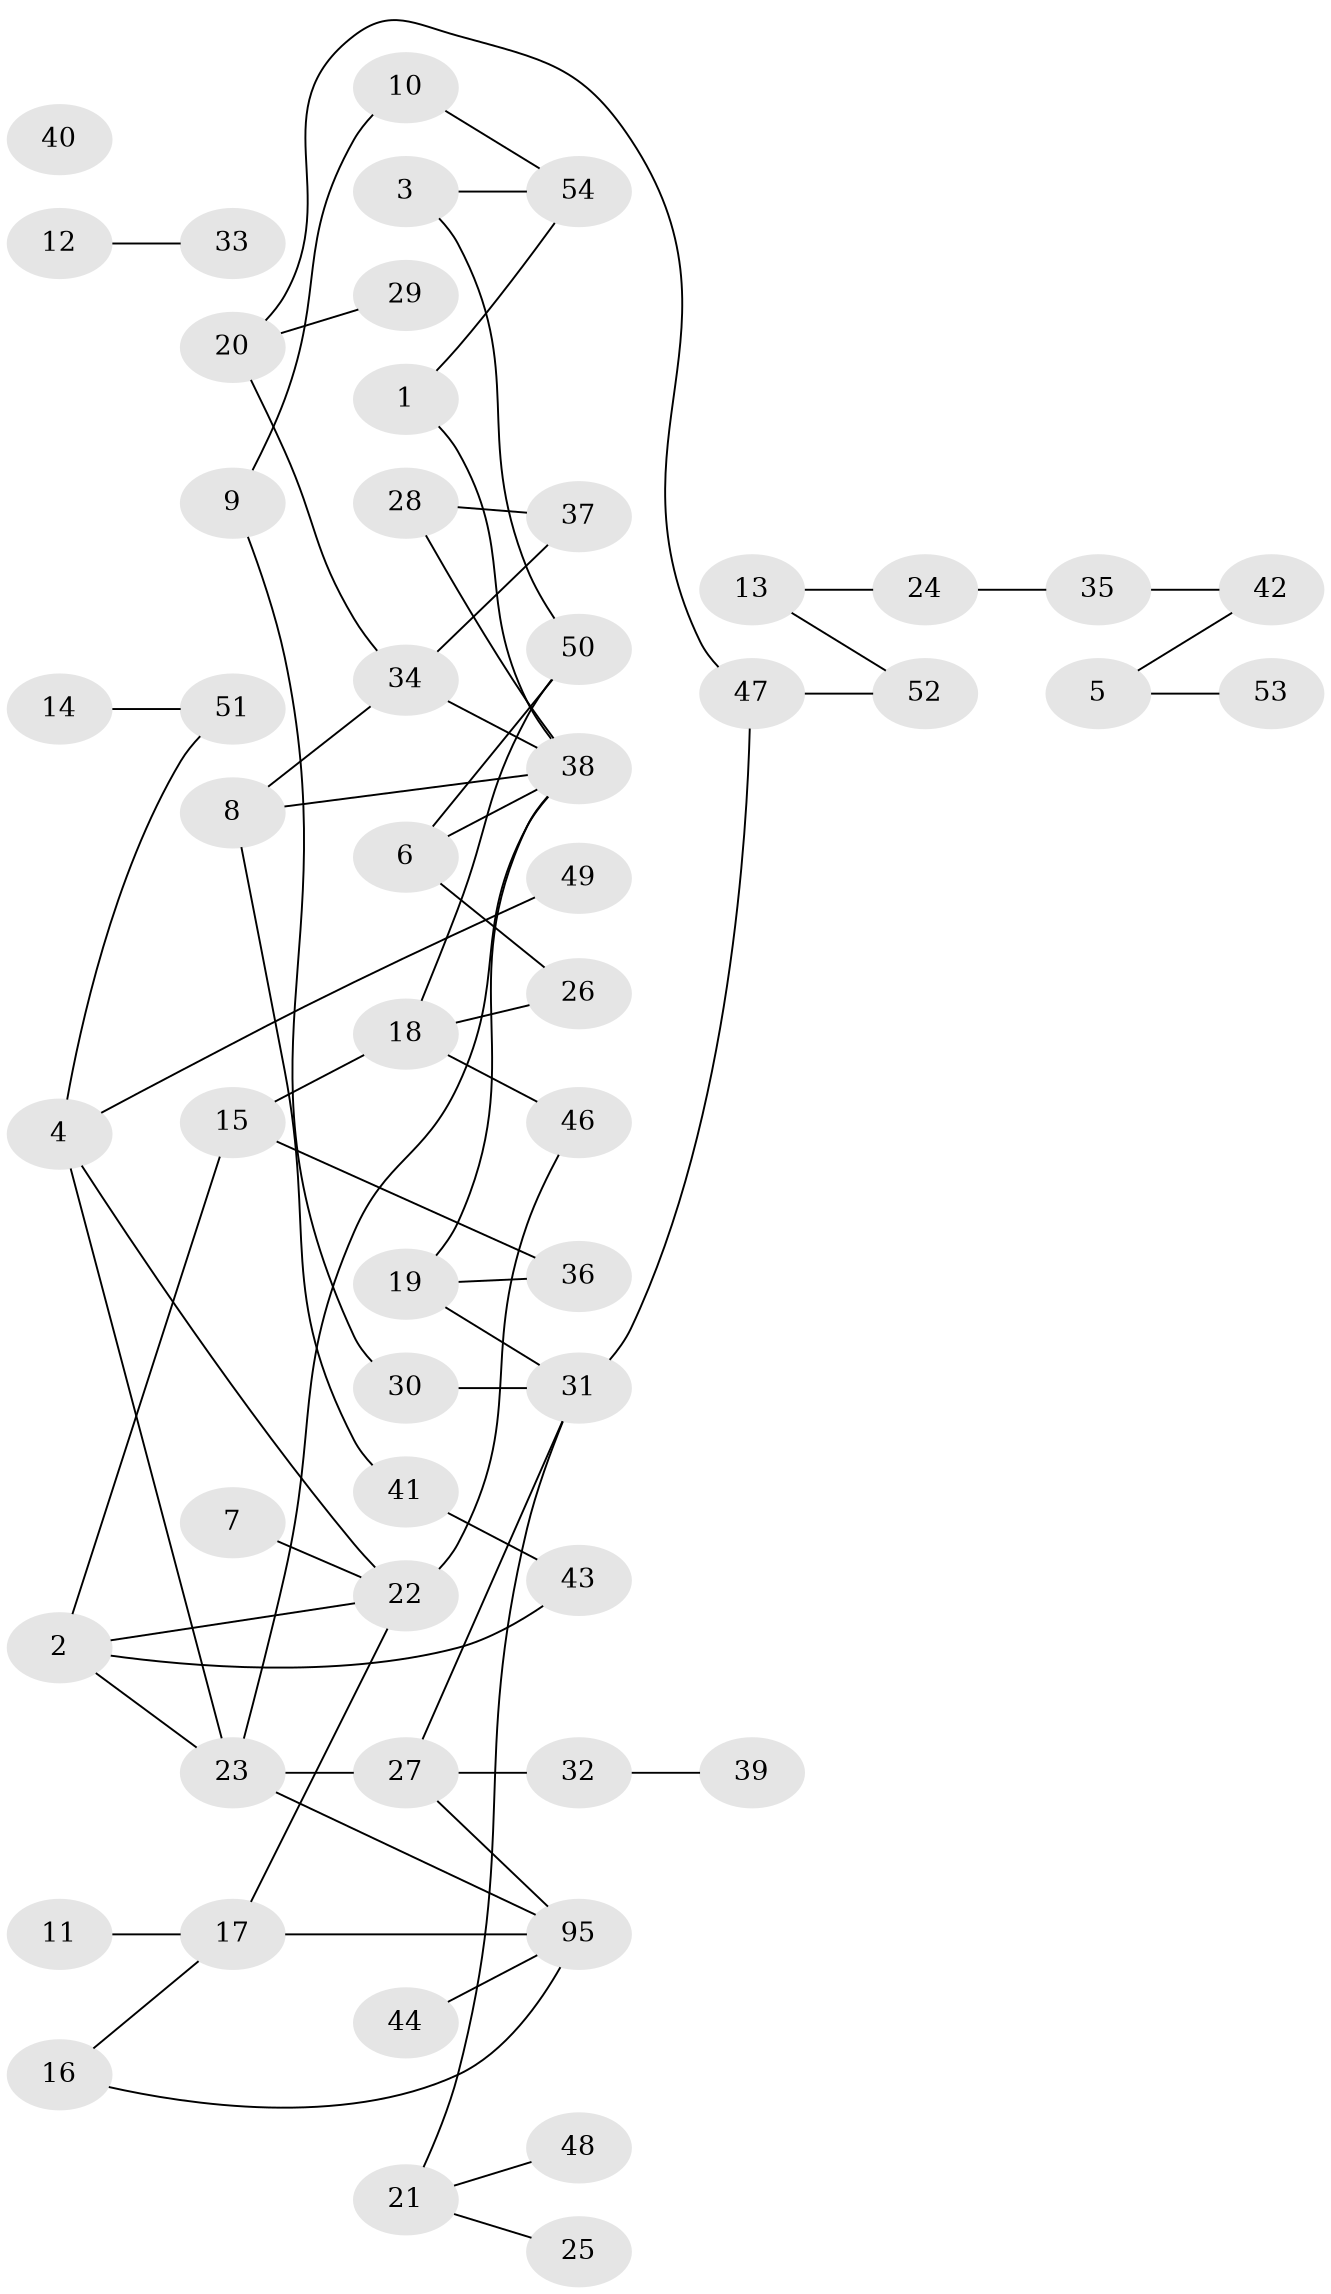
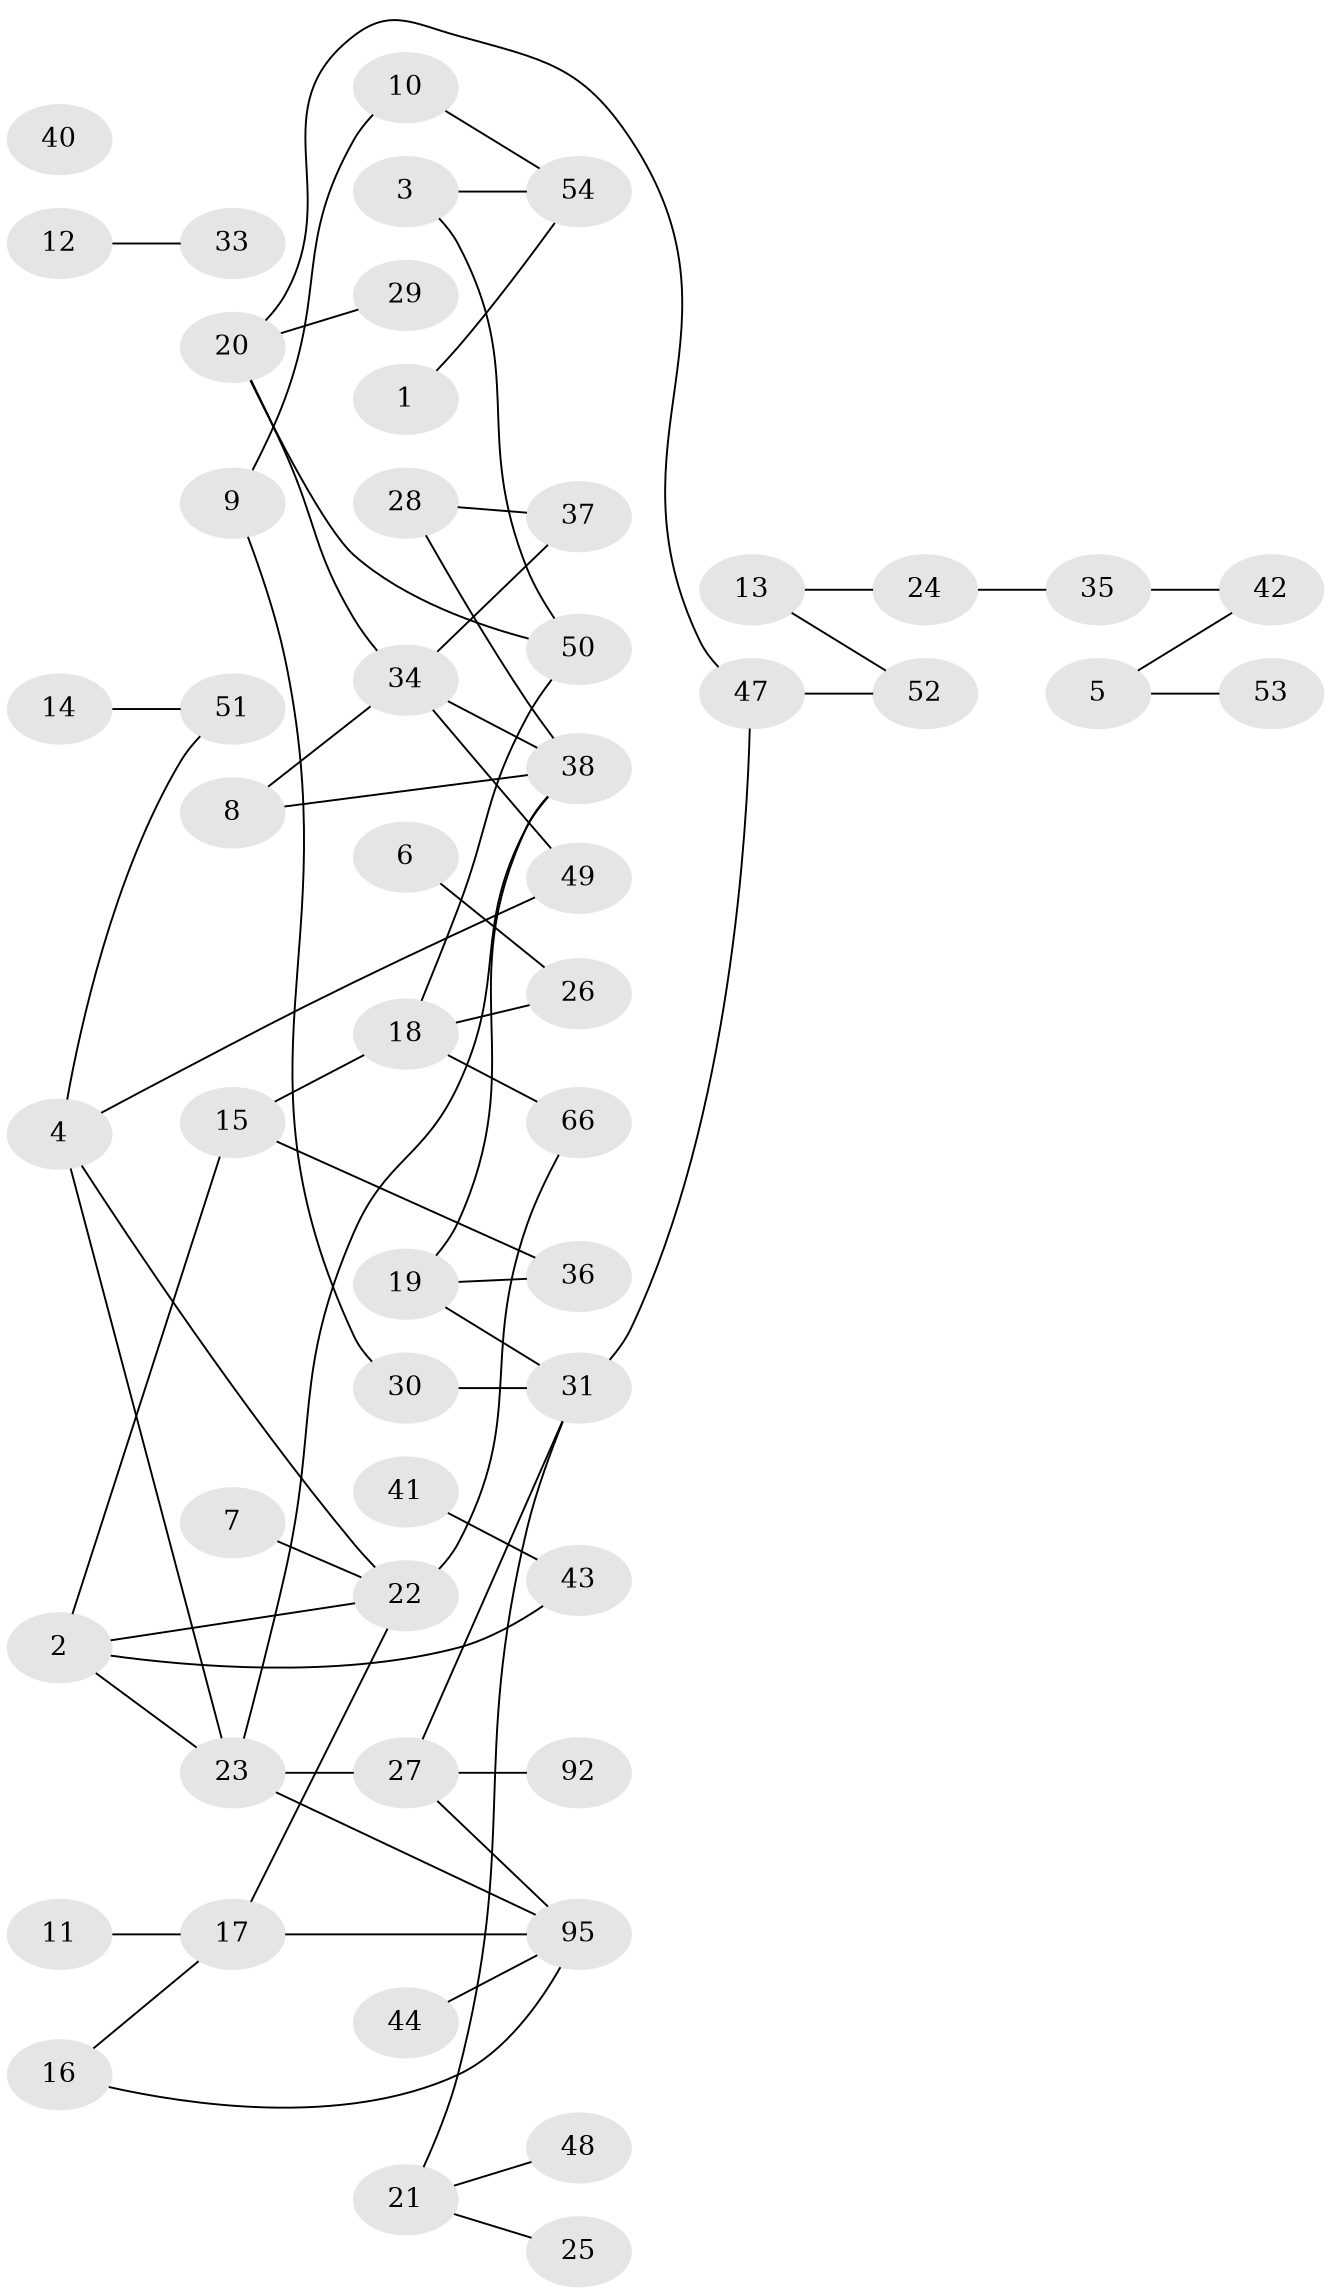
  graph {
    rankdir=LR
    node [color=gray90 style=filled]
    1
    38
    54
    2
    22
    23
    43
    15
    9
    10
    30
-   46
+   46 [label=66]
    n13 [label=95]
    27
    3
    50
    4
    49
    51
    5
    42
    53
    6
    26
    7
    8
    34
    41
    37
    16
    17
    31
    11
    12
    33
    13
    24
    52
    35
    14
    18
    36
    20
    29
    47
    19
    21
    25
    48
-   32
-   39
+   32 [label=92]
    28
    40
    44
-   1 -- 38
    1 -- 54
    2 -- 22
    2 -- 23
    2 -- 43
    2 -- 15
    22 -- 46
    23 -- 38
    23 -- n13
    23 -- 27
    15 -- 18
    15 -- 36
    9 -- 10
    9 -- 30
    10 -- 54
    30 -- 31
    27 -- n13
    27 -- 31
    27 -- 32
    3 -- 54
    3 -- 50
    4 -- 22
    4 -- 23
    4 -- 49
    4 -- 51
    5 -- 42
    5 -- 53
-   6 -- 38
    6 -- 26
    7 -- 22
    8 -- 38
    8 -- 34
-   8 -- 41
    34 -- 38
+   34 -- 49
    34 -- 37
    41 -- 43
    16 -- n13
    16 -- 17
    17 -- 22
    17 -- n13
    31 -- 47
    11 -- 17
    12 -- 33
    13 -- 24
    13 -- 52
    24 -- 35
    35 -- 42
    14 -- 51
    18 -- 46
    18 -- 50
    18 -- 26
-   6 -- 50
+   20 -- 50
    20 -- 34
    20 -- 29
    20 -- 47
    47 -- 52
    19 -- 38
    19 -- 31
    19 -- 36
    21 -- 31
    21 -- 25
    21 -- 48
-   32 -- 39
    28 -- 38
    28 -- 37
    44 -- n13
  }
